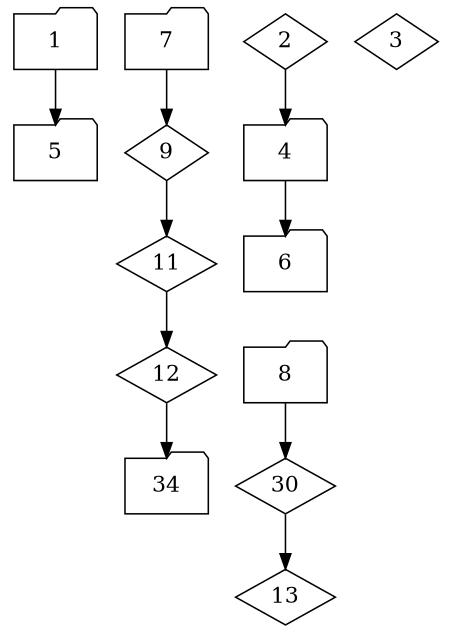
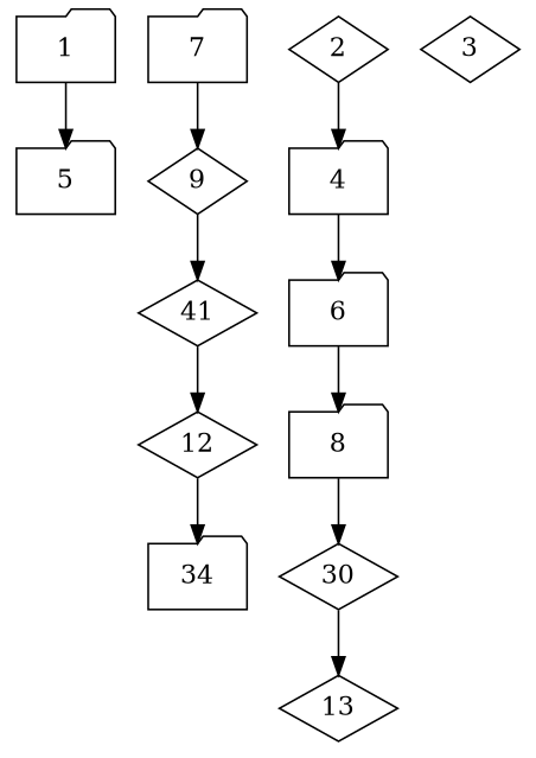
  digraph {
    node [alpha=0.10 shape=folder]
    1 [expect_size=518819435717890]
    5 [alpha=0.17 expect_size=517774559689048064]
    7 [alpha=0.09 expect_size=342672559646441472]
    9 [expect_size=2536563528458829824 shape=diamond]
    2 [alpha=0.03 expect_size=240033092972544 shape=diamond]
    4 [alpha=0.20 expect_size=9829900512226898]
    6 [alpha=0.04 expect_size=347147323833672]
    8 [alpha=0.15 expect_size=167883733639451]
    3 [alpha=0.19 expect_size=1471114078471711 shape=diamond]
    n10 [alpha=0.03 expect_size=19161776012364236 label=30 shape=diamond]
-   11 [alpha=0.11 expect_size=1463723658865278976 shape=diamond]
+   11 [alpha=0.11 expect_size=1463723658865278976 shape=diamond label=41]
    13 [alpha=0.11 expect_size=30986379914656076 shape=diamond]
    12 [alpha=0.18 expect_size=9389987016312618 shape=diamond]
    n14 [alpha=0.14 expect_size=144266560025713 label=34]
    1 -> 5
    7 -> 9
    9 -> 11
    2 -> 4
    4 -> 6
+   6 -> 8
    8 -> n10
    n10 -> 13
    11 -> 12
    12 -> n14
  }
